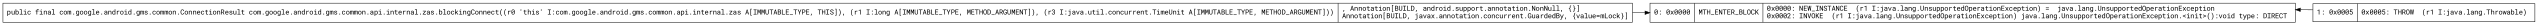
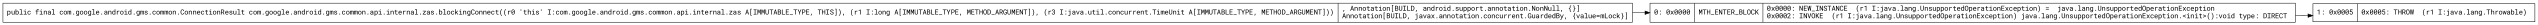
  digraph {
    rankdir=LR
    fontname="Roboto Mono"
    node [shape=record fontname="Roboto Mono"]
    edge [fontname="Roboto Mono"]
    n1 [label="{0\:\ 0x0000|MTH_ENTER_BLOCK\l|0x0000: NEW_INSTANCE  (r1 I:java.lang.UnsupportedOperationException) =  java.lang.UnsupportedOperationException \l0x0002: INVOKE  (r1 I:java.lang.UnsupportedOperationException) java.lang.UnsupportedOperationException.\<init\>():void type: DIRECT \l}"]
    n2 [label="{1\:\ 0x0005|0x0005: THROW  (r1 I:java.lang.Throwable) \l}"]
    n3 [label="{public final com.google.android.gms.common.ConnectionResult com.google.android.gms.common.api.internal.zas.blockingConnect((r0 'this' I:com.google.android.gms.common.api.internal.zas A[IMMUTABLE_TYPE, THIS]), (r1 I:long A[IMMUTABLE_TYPE, METHOD_ARGUMENT]), (r3 I:java.util.concurrent.TimeUnit A[IMMUTABLE_TYPE, METHOD_ARGUMENT]))  | , Annotation[BUILD, android.support.annotation.NonNull, \{\}]\lAnnotation[BUILD, javax.annotation.concurrent.GuardedBy, \{value=mLock\}]\l}"]
-   n2 -> n1
+   n1 -> n2
    n3 -> n1
  }
